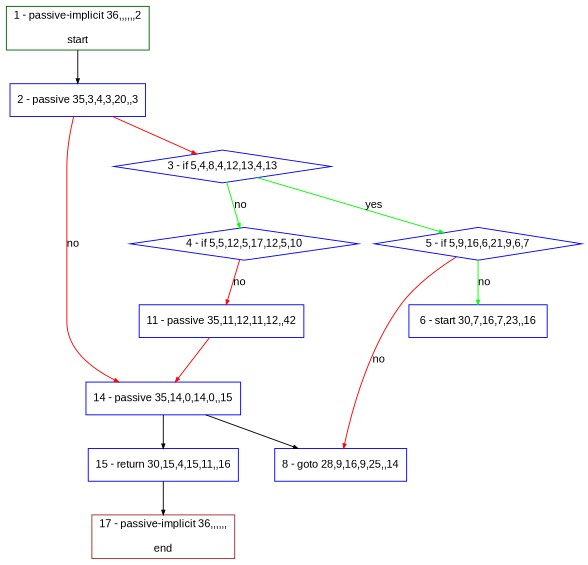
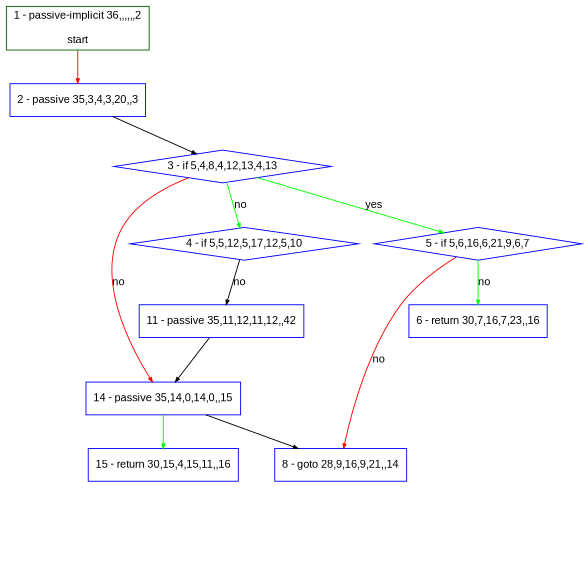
  digraph {
    bgcolor=white
    compound=true
    fillcolor="#FFFFCC"
    fontname=Arial
    fontsize=12
    pack=true
    packmode=clust
    style="rounded,filled"
    node [color="#0000ff" compound=true fillcolor="#ffffff" fixedsize=false fontname=Arial fontsize=12 node_initialized=no shape=box style=filled]
    edge [arrowhead=normal arrowsize=0.5 arrowtail=none color="#000000" compound=true dir=forward fontcolor=black fontname=Arial fontsize=12]
    n1 [label="2 - passive 35,3,4,3,20,,3"]
    n2 [label="3 - if 5,4,8,4,12,13,4,13" shape=diamond]
    n3 [label="4 - if 5,5,12,5,17,12,5,10" shape=diamond]
    n4 [label="14 - passive 35,14,0,14,0,,15"]
-   n5 [label="5 - if 5,9,16,6,21,9,6,7" shape=diamond]
+   n5 [label="5 - if 5,6,16,6,21,9,6,7" shape=diamond]
    n6 [color="#006400" label="1 - passive-implicit 36,,,,,,2\n\nstart"]
    n7 [label="11 - passive 35,11,12,11,12,,42"]
    n8 [label="15 - return 30,15,4,15,11,,16"]
-   n9 [label="8 - goto 28,9,16,9,25,,14"]
-   n10 [label="6 - start 30,7,16,7,23,,16"]
-   n11 [color="#a52a2a" label="17 - passive-implicit 36,,,,,,\n\nend"]
-   n1 -> n2 [color="#ff0000"]
+   n9 [label="8 - goto 28,9,16,9,21,,14"]
+   n10 [label="6 - return 30,7,16,7,23,,16"]
+   n1 -> n2
    n2 -> n3 [color="#00ff00" label=no]
-   n1 -> n4 [color="#ff0000" label=no]
+   n2 -> n4 [color="#ff0000" label=no]
    n2 -> n5 [color="#00ff00" label=yes]
-   n3 -> n7 [color="#ff0000" label=no]
-   n4 -> n8
+   n3 -> n7 [label=no]
+   n4 -> n8 [color="#00ff00"]
    n4 -> n9
    n5 -> n9 [color="#ff0000" label=no]
    n5 -> n10 [color="#00ff00" label=no]
-   n6 -> n1
-   n7 -> n4 [color="#ff0000"]
-   n8 -> n11
+   n6 -> n1 [color="#ff0000"]
+   n7 -> n4
  }
